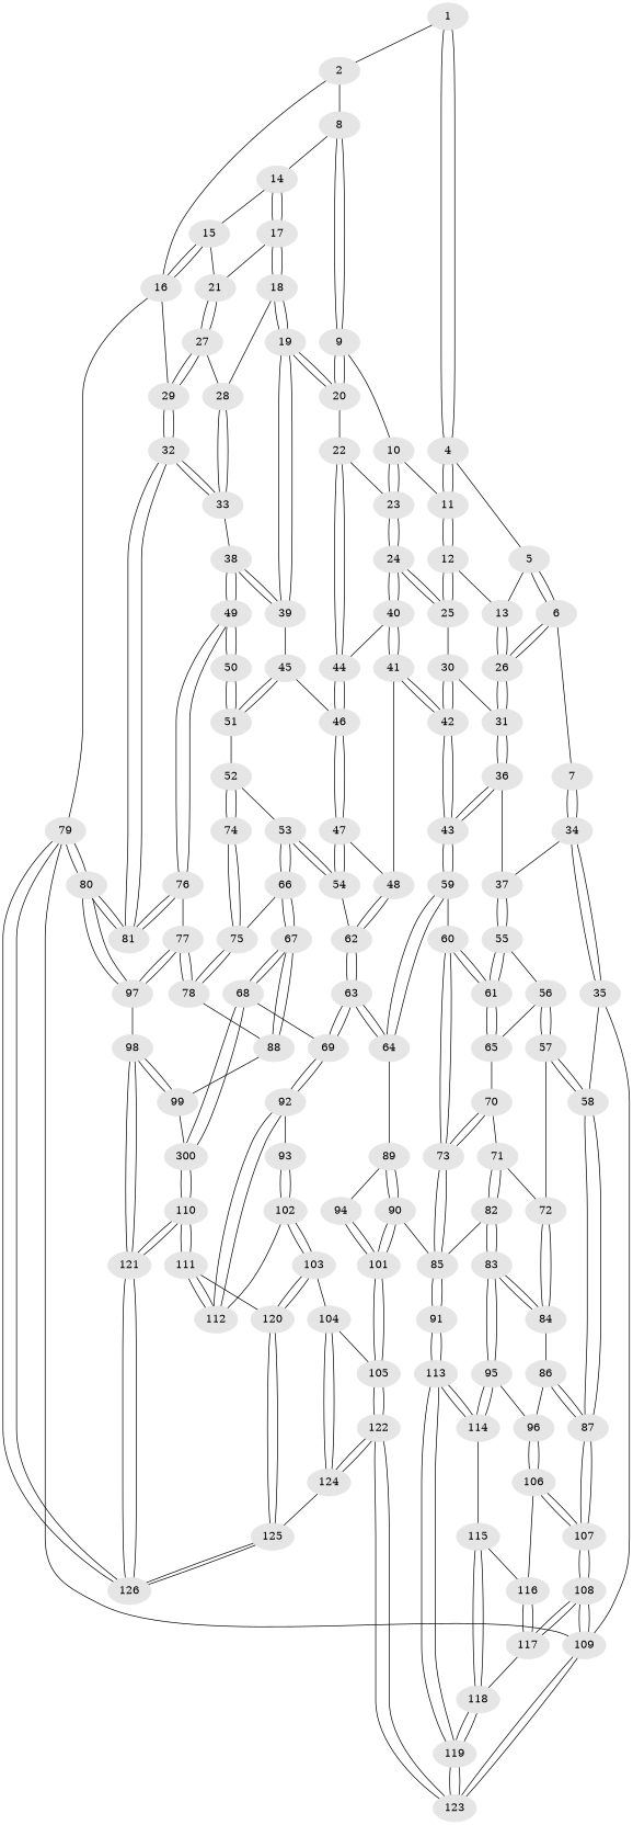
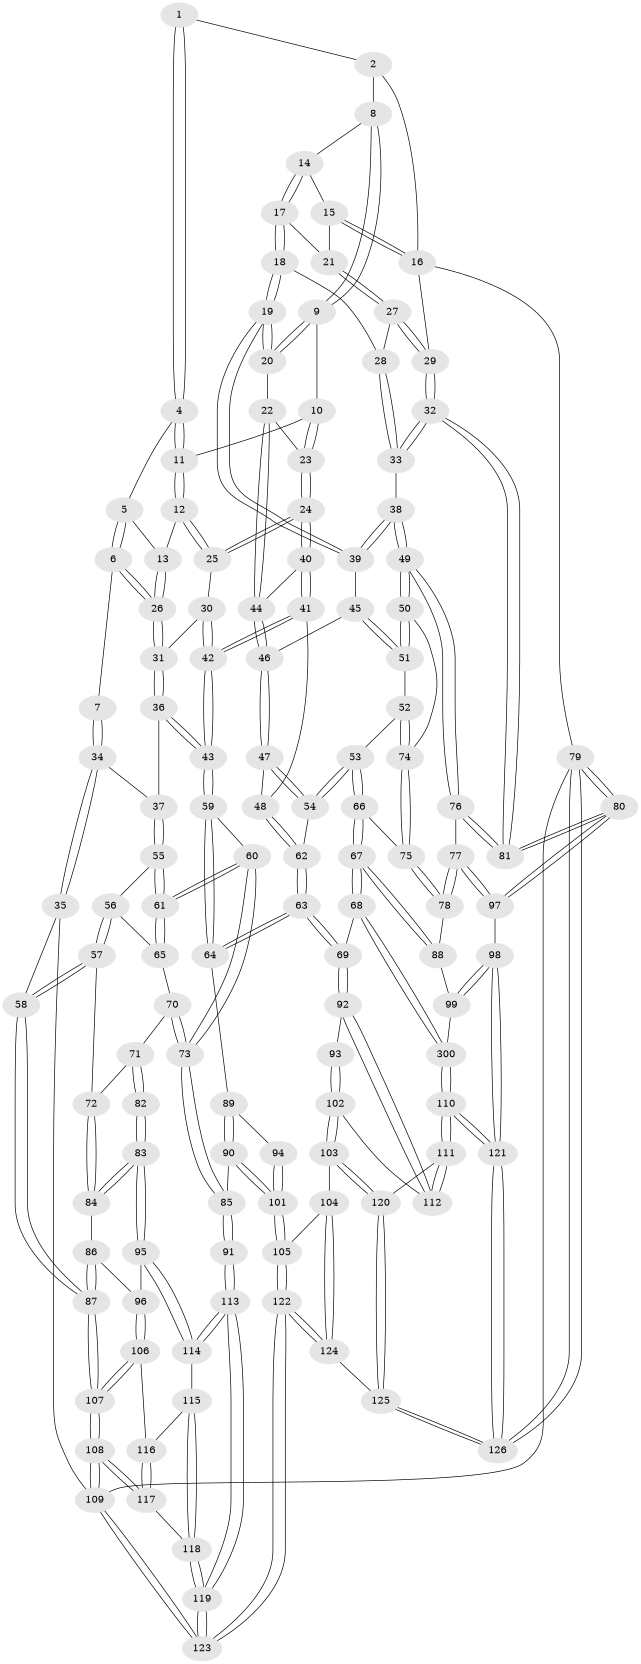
  graph {
    node [color=gray90 style=filled]
    1
    2
    4
    8
    16
    5
    11
    9
    14
    29
    79
    7
    34
    35
    58
    109
    6
    13
    12
    26
    31
    37
    10
    20
    15
    17
    23
    22
    24
    25
    30
    21
    18
    27
    32
    80
    126
    19
    28
    39
    33
    45
    44
    46
    40
    41
    42
    36
    38
    81
    43
    49
    55
    87
    123
    59
    56
    61
    50
    76
    51
    48
    62
    60
    64
    47
    52
    54
    63
    74
    77
    75
    53
    66
    67
    57
    65
    72
    70
    84
    107
    73
    89
    85
    69
    92
    90
    94
    71
    68
    88
    78
    n93 [label=300]
    99
    110
    93
    112
    82
    83
    86
    91
    97
    98
    95
    96
    114
    113
    106
    108
    101
    105
    119
    102
    103
    115
    116
    121
    111
    122
    104
    120
    124
    125
    117
    118
    1 -- 2
    1 -- 4
    1 -- 4
    2 -- 8
    2 -- 16
    4 -- 5
    4 -- 11
    4 -- 11
    8 -- 9
    8 -- 9
    8 -- 14
    16 -- 29
    16 -- 79
    5 -- 6
    5 -- 6
    5 -- 13
    11 -- 12
    11 -- 12
    9 -- 10
    9 -- 20
    9 -- 20
    14 -- 15
    14 -- 17
    14 -- 17
    29 -- 32
    29 -- 32
    79 -- 109
    79 -- 80
    79 -- 80
    79 -- 126
    79 -- 126
    7 -- 34
    7 -- 34
    34 -- 35
    34 -- 35
    34 -- 37
    35 -- 58
    35 -- 109
    58 -- 87
    58 -- 87
    109 -- 123
    109 -- 123
    6 -- 7
    6 -- 26
    6 -- 26
    13 -- 26
    13 -- 26
    12 -- 13
    12 -- 25
    12 -- 25
    26 -- 31
    26 -- 31
    31 -- 36
    31 -- 36
    37 -- 55
    37 -- 55
    10 -- 11
    10 -- 23
    10 -- 23
    20 -- 22
    15 -- 16
    15 -- 16
    15 -- 21
    17 -- 21
    17 -- 18
    17 -- 18
    23 -- 24
    23 -- 24
    22 -- 23
    22 -- 44
    22 -- 44
    24 -- 25
    24 -- 25
    24 -- 40
    24 -- 40
    25 -- 30
    30 -- 31
    30 -- 42
    30 -- 42
    21 -- 27
    21 -- 27
    18 -- 19
    18 -- 19
    18 -- 28
    27 -- 29
    27 -- 29
    27 -- 28
    32 -- 33
    32 -- 33
    32 -- 81
    32 -- 81
    80 -- 81
    80 -- 81
    80 -- 97
    80 -- 97
    19 -- 20
    19 -- 20
    19 -- 39
    19 -- 39
    28 -- 33
    28 -- 33
    39 -- 45
    33 -- 38
    45 -- 46
    45 -- 51
    45 -- 51
    44 -- 46
    44 -- 46
    46 -- 47
    46 -- 47
    40 -- 44
    40 -- 41
    40 -- 41
    41 -- 42
    41 -- 42
    41 -- 48
    42 -- 43
    42 -- 43
    36 -- 37
    36 -- 43
    36 -- 43
    38 -- 39
    38 -- 39
    38 -- 49
    38 -- 49
    43 -- 59
    43 -- 59
    49 -- 50
    49 -- 50
    49 -- 76
    49 -- 76
    55 -- 56
    55 -- 61
    55 -- 61
    87 -- 107
    87 -- 107
    59 -- 60
    59 -- 64
    59 -- 64
    56 -- 57
    56 -- 57
    56 -- 65
    61 -- 65
    61 -- 65
    50 -- 51
    50 -- 51
+   50 -- 74
    76 -- 81
    76 -- 81
    76 -- 77
    51 -- 52
    48 -- 62
    48 -- 62
    62 -- 63
    62 -- 63
    60 -- 61
    60 -- 61
    60 -- 73
    60 -- 73
    64 -- 89
    47 -- 48
    47 -- 54
    47 -- 54
    52 -- 74
    52 -- 74
    52 -- 53
    54 -- 62
    63 -- 64
    63 -- 64
    63 -- 69
    63 -- 69
    74 -- 75
    74 -- 75
    77 -- 78
    77 -- 78
    77 -- 97
    77 -- 97
    75 -- 78
    75 -- 78
    53 -- 54
    53 -- 54
    53 -- 66
    53 -- 66
    66 -- 75
    66 -- 67
    66 -- 67
    67 -- 68
    67 -- 68
    67 -- 88
    67 -- 88
    57 -- 58
    57 -- 58
    57 -- 72
    65 -- 70
    72 -- 84
    72 -- 84
    70 -- 73
    70 -- 73
    70 -- 71
    84 -- 86
    107 -- 108
    107 -- 108
    73 -- 85
    73 -- 85
    89 -- 90
    89 -- 90
    89 -- 94
    85 -- 91
    85 -- 91
    69 -- 92
    69 -- 92
    92 -- 93
    92 -- 112
    92 -- 112
    90 -- 85
    90 -- 101
    90 -- 101
    94 -- 101
    94 -- 101
    71 -- 72
    71 -- 82
    71 -- 82
    68 -- 69
    68 -- n93
    68 -- n93
    88 -- 99
    78 -- 88
    n93 -- 110
    n93 -- 110
    99 -- n93
    110 -- 121
    110 -- 121
    110 -- 111
    110 -- 111
    93 -- 102
    93 -- 102
-   82 -- 85
    82 -- 83
    82 -- 83
    83 -- 84
    83 -- 84
    83 -- 95
    83 -- 95
    86 -- 87
    86 -- 87
    86 -- 96
    91 -- 113
    91 -- 113
    97 -- 98
    98 -- 99
    98 -- 99
    98 -- 121
    98 -- 121
    95 -- 96
    95 -- 114
    95 -- 114
    96 -- 106
    96 -- 106
    114 -- 115
    113 -- 114
    113 -- 114
    113 -- 119
    113 -- 119
    106 -- 107
    106 -- 107
    106 -- 116
    108 -- 109
    108 -- 109
    108 -- 117
    108 -- 117
    101 -- 105
    101 -- 105
    105 -- 122
    105 -- 122
    119 -- 123
    119 -- 123
    102 -- 112
    102 -- 103
    102 -- 103
    103 -- 104
    103 -- 120
    103 -- 120
    115 -- 116
    115 -- 118
    115 -- 118
    116 -- 117
    116 -- 117
    121 -- 126
    121 -- 126
    111 -- 112
    111 -- 112
    111 -- 120
    122 -- 123
    122 -- 123
    122 -- 124
    122 -- 124
    104 -- 105
    104 -- 124
    104 -- 124
    120 -- 125
    120 -- 125
    124 -- 125
    125 -- 126
    125 -- 126
    117 -- 118
    118 -- 119
    118 -- 119
  }
